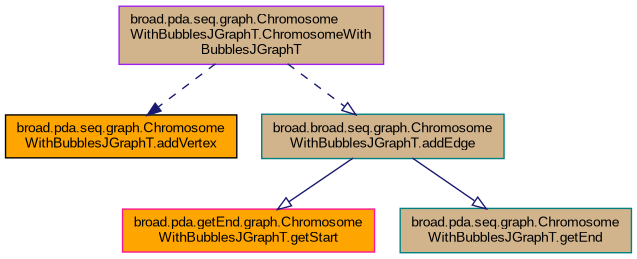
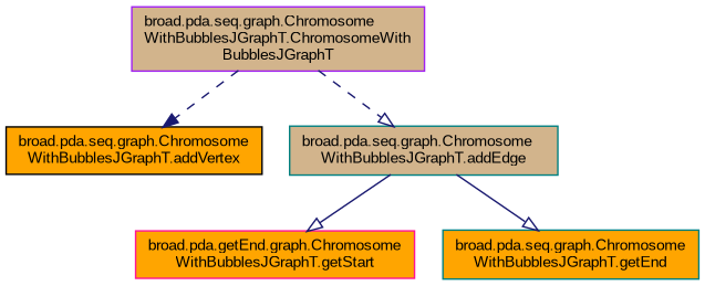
  digraph {
    fontname="Liberation Sans"
    rankdir=TB
    node [color=teal fillcolor=tan fontname="Liberation Sans" fontsize=10 shape=record style=filled]
    edge [arrowhead=onormal color=midnightblue fontname="Liberation Sans" fontsize=10 labelfontname=Helvetica labelfontsize=10 style=dashed]
    n1 [color=purple fontcolor=black height=0.2 label="broad.pda.seq.graph.Chromosome\lWithBubblesJGraphT.ChromosomeWith\lBubblesJGraphT" width=0.4]
    n2 [color=black fillcolor=orange height=0.2 label="broad.pda.seq.graph.Chromosome\lWithBubblesJGraphT.addVertex" width=0.4]
-   n3 [height=0.2 label="broad.broad.seq.graph.Chromosome\lWithBubblesJGraphT.addEdge" width=0.4]
+   n3 [height=0.2 label="broad.pda.seq.graph.Chromosome\lWithBubblesJGraphT.addEdge" width=0.4]
    n4 [color=deeppink fillcolor=orange height=0.2 label="broad.pda.getEnd.graph.Chromosome\lWithBubblesJGraphT.getStart" width=0.4]
-   n5 [height=0.2 label="broad.pda.seq.graph.Chromosome\lWithBubblesJGraphT.getEnd" width=0.4]
+   n5 [fillcolor=orange height=0.2 label="broad.pda.seq.graph.Chromosome\lWithBubblesJGraphT.getEnd" width=0.4]
    n1 -> n2 [arrowhead=normal]
    n1 -> n3
    n3 -> n4 [style=solid]
    n3 -> n5 [style=solid]
  }
